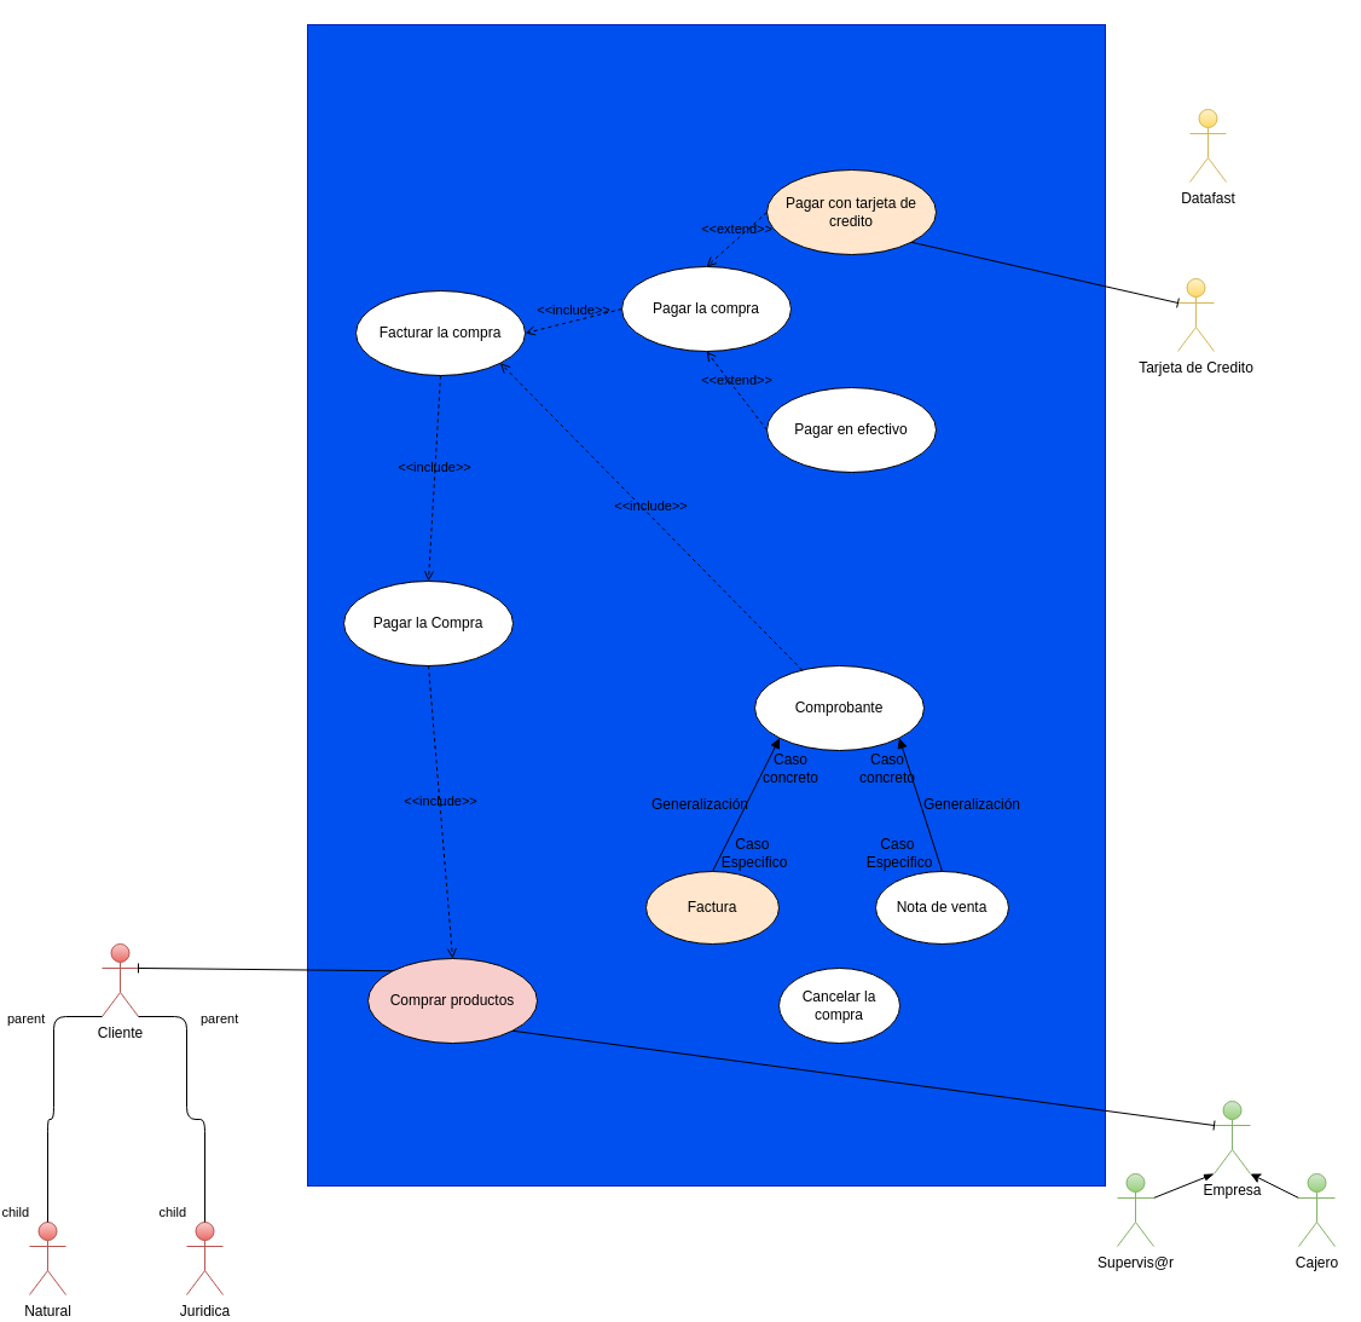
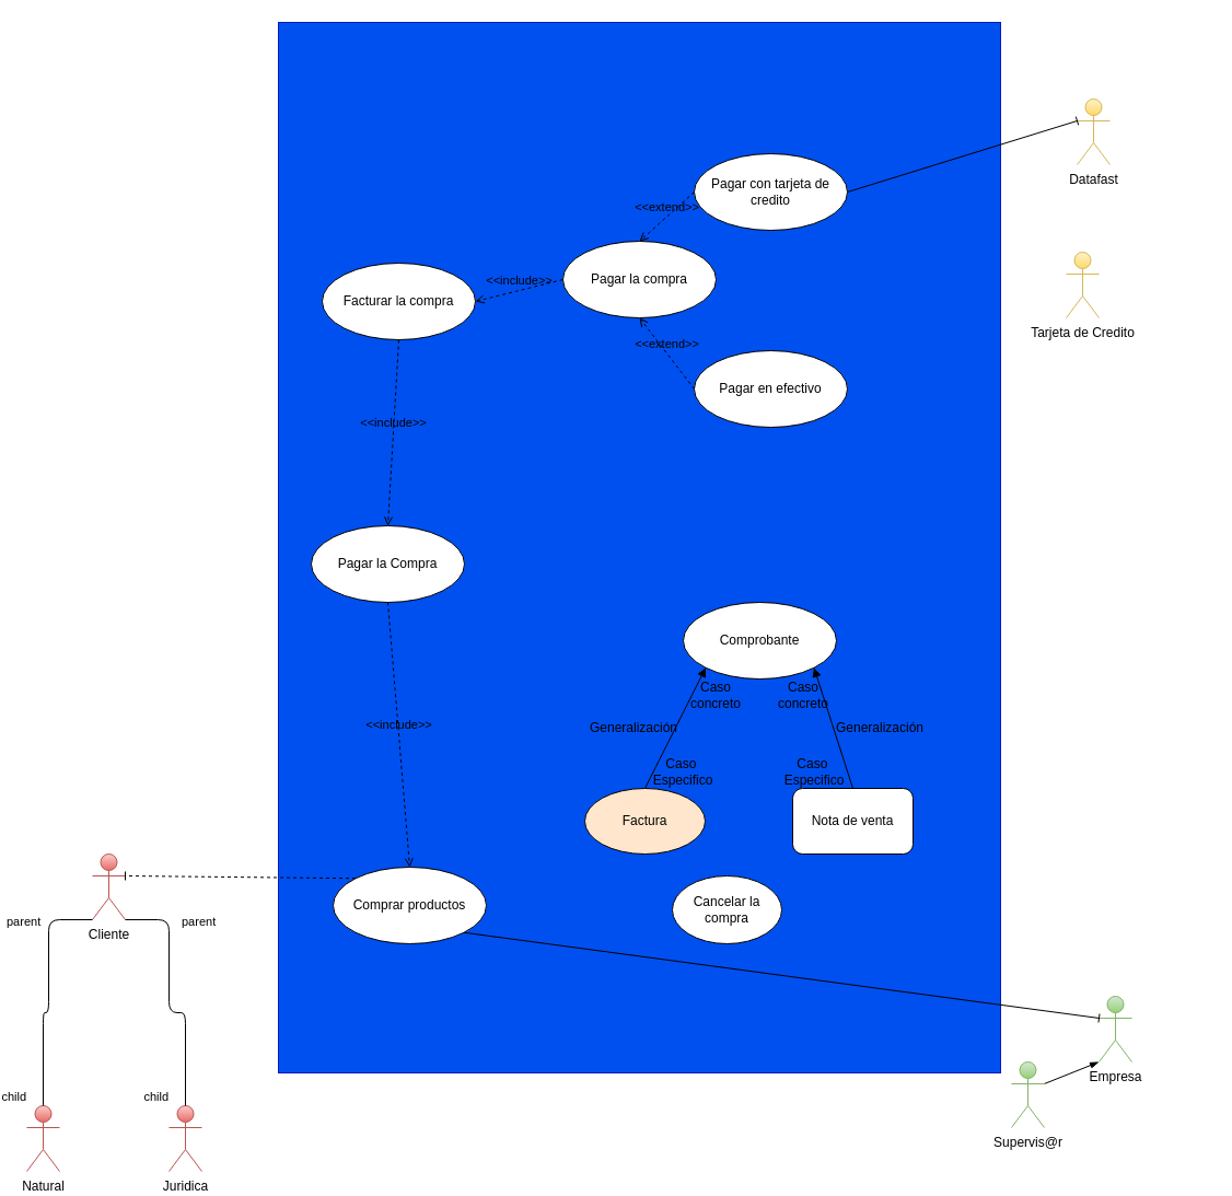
  <mxCell id="0" />
  <mxCell id="1" parent="0" />
  <mxCell id="2" value="Cliente" style="shape=umlActor;verticalLabelPosition=bottom;verticalAlign=top;html=1;fillColor=#f8cecc;strokeColor=#b85450;gradientColor=#ea6b66;" vertex="1" parent="1"><mxGeometry x="80" y="780" width="30" height="60" as="geometry" /></mxCell>
  <mxCell id="3" value="" style="rounded=0;whiteSpace=wrap;html=1;fillColor=#0050ef;strokeColor=#001DBC;fontColor=#ffffff;" vertex="1" parent="1"><mxGeometry x="250" y="20" width="660" height="960" as="geometry" /></mxCell>
  <mxCell id="4" value="Natural" style="shape=umlActor;verticalLabelPosition=bottom;verticalAlign=top;html=1;outlineConnect=0;fillColor=#f8cecc;strokeColor=#b85450;gradientColor=#ea6b66;" vertex="1" parent="1"><mxGeometry x="20" y="1010" width="30" height="60" as="geometry" /></mxCell>
  <mxCell id="5" value="Juridica" style="shape=umlActor;verticalLabelPosition=bottom;verticalAlign=top;html=1;outlineConnect=0;fillColor=#f8cecc;strokeColor=#b85450;gradientColor=#ea6b66;" vertex="1" parent="1"><mxGeometry x="150" y="1010" width="30" height="60" as="geometry" /></mxCell>
  <mxCell id="6" value="Empresa" style="shape=umlActor;verticalLabelPosition=bottom;verticalAlign=top;html=1;fillColor=#d5e8d4;strokeColor=#82b366;gradientColor=#97d077;" vertex="1" parent="1"><mxGeometry x="1000" y="910" width="30" height="60" as="geometry" /></mxCell>
  <mxCell id="7" style="edgeStyle=none;html=1;exitX=1;exitY=0.333;exitDx=0;exitDy=0;exitPerimeter=0;entryX=0;entryY=1;entryDx=0;entryDy=0;entryPerimeter=0;endArrow=blockThin;endFill=1;" edge="1" parent="1" source="8" target="6"><mxGeometry relative="1" as="geometry" /></mxCell>
  <mxCell id="8" value="Supervis@r" style="shape=umlActor;verticalLabelPosition=bottom;verticalAlign=top;html=1;fillColor=#d5e8d4;strokeColor=#82b366;gradientColor=#97d077;" vertex="1" parent="1"><mxGeometry x="920" y="970" width="30" height="60" as="geometry" /></mxCell>
  <mxCell id="9" value="Datafast" style="shape=umlActor;verticalLabelPosition=bottom;verticalAlign=top;html=1;fillColor=#fff2cc;gradientColor=#ffd966;strokeColor=#d6b656;" vertex="1" parent="1"><mxGeometry x="980" y="90" width="30" height="60" as="geometry" /></mxCell>
  <mxCell id="10" value="Tarjeta de Credito" style="shape=umlActor;verticalLabelPosition=bottom;verticalAlign=top;html=1;fillColor=#fff2cc;gradientColor=#ffd966;strokeColor=#d6b656;" vertex="1" parent="1"><mxGeometry x="970" y="230" width="30" height="60" as="geometry" /></mxCell>
- <mxCell id="11" style="edgeStyle=none;html=1;exitX=0;exitY=0;exitDx=0;exitDy=0;entryX=1;entryY=0.333;entryDx=0;entryDy=0;entryPerimeter=0;endArrow=baseDash;endFill=0;" edge="1" parent="1" source="13" target="2"><mxGeometry relative="1" as="geometry" /></mxCell>
+ <mxCell id="11" style="edgeStyle=none;html=1;exitX=0;exitY=0;exitDx=0;exitDy=0;entryX=1;entryY=0.333;entryDx=0;entryDy=0;entryPerimeter=0;endArrow=baseDash;endFill=0;dashed=1;" edge="1" parent="1" source="13" target="2"><mxGeometry relative="1" as="geometry" /></mxCell>
  <mxCell id="12" style="edgeStyle=none;html=1;exitX=1;exitY=1;exitDx=0;exitDy=0;entryX=0;entryY=0.333;entryDx=0;entryDy=0;entryPerimeter=0;endArrow=baseDash;endFill=0;" edge="1" parent="1" source="13" target="6"><mxGeometry relative="1" as="geometry" /></mxCell>
- <mxCell id="13" value="Comprar productos" style="ellipse;whiteSpace=wrap;html=1;fillColor=#f8cecc;" vertex="1" parent="1"><mxGeometry x="300" y="792" width="140" height="70" as="geometry" /></mxCell>
+ <mxCell id="13" value="Comprar productos" style="ellipse;whiteSpace=wrap;html=1;" vertex="1" parent="1"><mxGeometry x="300" y="792" width="140" height="70" as="geometry" /></mxCell>
  <mxCell id="14" value="Pagar la Compra" style="ellipse;whiteSpace=wrap;html=1;" vertex="1" parent="1"><mxGeometry x="280" y="480" width="140" height="70" as="geometry" /></mxCell>
  <mxCell id="15" value="Facturar la compra" style="ellipse;whiteSpace=wrap;html=1;" vertex="1" parent="1"><mxGeometry x="290" y="240" width="140" height="70" as="geometry" /></mxCell>
  <mxCell id="16" value="Pagar en efectivo" style="ellipse;whiteSpace=wrap;html=1;" vertex="1" parent="1"><mxGeometry x="630" y="320" width="140" height="70" as="geometry" /></mxCell>
- <mxCell id="18" style="edgeStyle=none;html=1;exitX=1;exitY=1;exitDx=0;exitDy=0;endArrow=baseDash;endFill=0;entryX=0;entryY=0.333;entryDx=0;entryDy=0;entryPerimeter=0;" edge="1" parent="1" source="19" target="10"><mxGeometry relative="1" as="geometry"><mxPoint x="960" y="250" as="targetPoint" /></mxGeometry></mxCell>
- <mxCell id="19" value="Pagar con tarjeta de credito" style="ellipse;whiteSpace=wrap;html=1;fillColor=#ffe6cc;" vertex="1" parent="1"><mxGeometry x="630" y="140" width="140" height="70" as="geometry" /></mxCell>
+ <mxCell id="17" style="edgeStyle=none;html=1;exitX=1;exitY=0.5;exitDx=0;exitDy=0;entryX=0;entryY=0.333;entryDx=0;entryDy=0;entryPerimeter=0;endArrow=baseDash;endFill=0;" edge="1" parent="1" source="19" target="9"><mxGeometry relative="1" as="geometry" /></mxCell>
+ <mxCell id="19" value="Pagar con tarjeta de credito" style="ellipse;whiteSpace=wrap;html=1;" vertex="1" parent="1"><mxGeometry x="630" y="140" width="140" height="70" as="geometry" /></mxCell>
  <mxCell id="20" value="Comprobante" style="ellipse;whiteSpace=wrap;html=1;" vertex="1" parent="1"><mxGeometry x="620" y="550" width="140" height="70" as="geometry" /></mxCell>
  <mxCell id="21" style="edgeStyle=none;html=1;exitX=0.5;exitY=0;exitDx=0;exitDy=0;entryX=1;entryY=1;entryDx=0;entryDy=0;endArrow=block;endFill=1;" edge="1" parent="1" source="22" target="20"><mxGeometry relative="1" as="geometry" /></mxCell>
- <mxCell id="22" value="Nota de venta" style="ellipse;whiteSpace=wrap;html=1;" vertex="1" parent="1"><mxGeometry x="720" y="720" width="110" height="60" as="geometry" /></mxCell>
+ <mxCell id="22" value="Nota de venta" style="whiteSpace=wrap;html=1;rounded=1;" vertex="1" parent="1"><mxGeometry x="720" y="720" width="110" height="60" as="geometry" /></mxCell>
  <mxCell id="23" style="edgeStyle=none;html=1;exitX=0.5;exitY=0;exitDx=0;exitDy=0;entryX=0;entryY=1;entryDx=0;entryDy=0;endArrow=block;endFill=1;" edge="1" parent="1" source="24" target="20"><mxGeometry relative="1" as="geometry" /></mxCell>
  <mxCell id="24" value="Factura" style="ellipse;whiteSpace=wrap;html=1;fillColor=#ffe6cc;" vertex="1" parent="1"><mxGeometry x="530" y="720" width="110" height="60" as="geometry" /></mxCell>
- <mxCell id="25" value="&amp;lt;&amp;lt;include&amp;gt;&amp;gt;" style="html=1;verticalAlign=bottom;labelBackgroundColor=none;endArrow=open;endFill=0;dashed=1;entryX=1;entryY=1;entryDx=0;entryDy=0;" edge="1" parent="1" source="20" target="15"><mxGeometry width="160" relative="1" as="geometry"><mxPoint x="510" y="670" as="sourcePoint" /><mxPoint x="670" y="670" as="targetPoint" /></mxGeometry></mxCell>
  <mxCell id="26" value="" style="endArrow=none;html=1;edgeStyle=orthogonalEdgeStyle;entryX=0.5;entryY=0;entryDx=0;entryDy=0;entryPerimeter=0;" edge="1" parent="1" target="4"><mxGeometry relative="1" as="geometry"><mxPoint x="80" y="840" as="sourcePoint" /><mxPoint x="430" y="880" as="targetPoint" /><Array as="points"><mxPoint x="40" y="840" /><mxPoint x="40" y="925" /><mxPoint x="35" y="925" /></Array></mxGeometry></mxCell>
  <mxCell id="27" value="parent" style="edgeLabel;resizable=0;html=1;align=left;verticalAlign=bottom;" connectable="0" vertex="1" parent="26"><mxGeometry x="-1" relative="1" as="geometry"><mxPoint x="-80" y="10" as="offset" /></mxGeometry></mxCell>
  <mxCell id="28" value="child" style="edgeLabel;resizable=0;html=1;align=right;verticalAlign=bottom;" connectable="0" vertex="1" parent="26"><mxGeometry x="1" relative="1" as="geometry"><mxPoint x="-15" as="offset" /></mxGeometry></mxCell>
  <mxCell id="29" value="" style="endArrow=none;html=1;edgeStyle=orthogonalEdgeStyle;exitX=1;exitY=1;exitDx=0;exitDy=0;exitPerimeter=0;entryX=0.5;entryY=0;entryDx=0;entryDy=0;entryPerimeter=0;" edge="1" parent="1" source="2" target="5"><mxGeometry relative="1" as="geometry"><mxPoint x="190" y="880" as="sourcePoint" /><mxPoint x="350" y="880" as="targetPoint" /><Array as="points"><mxPoint x="150" y="840" /><mxPoint x="150" y="925" /><mxPoint x="165" y="925" /></Array></mxGeometry></mxCell>
  <mxCell id="30" value="parent" style="edgeLabel;resizable=0;html=1;align=left;verticalAlign=bottom;" connectable="0" vertex="1" parent="29"><mxGeometry x="-1" relative="1" as="geometry"><mxPoint x="50" y="10" as="offset" /></mxGeometry></mxCell>
  <mxCell id="31" value="child" style="edgeLabel;resizable=0;html=1;align=right;verticalAlign=bottom;" connectable="0" vertex="1" parent="29"><mxGeometry x="1" relative="1" as="geometry"><mxPoint x="-15" as="offset" /></mxGeometry></mxCell>
- <mxCell id="32" value="Cancelar la compra" style="ellipse;whiteSpace=wrap;html=1;" vertex="1" parent="1"><mxGeometry x="640" y="800" width="100" height="62" as="geometry" /></mxCell>
+ <mxCell id="32" value="Cancelar la compra" style="ellipse;whiteSpace=wrap;html=1;" vertex="1" parent="1"><mxGeometry x="610" y="800" width="100" height="62" as="geometry" /></mxCell>
  <mxCell id="33" value="&amp;lt;&amp;lt;extend&amp;gt;&amp;gt;" style="html=1;verticalAlign=bottom;labelBackgroundColor=none;endArrow=open;endFill=0;dashed=1;exitX=0;exitY=0.5;exitDx=0;exitDy=0;entryX=0.5;entryY=1;entryDx=0;entryDy=0;" edge="1" parent="1" source="16" target="43"><mxGeometry width="160" relative="1" as="geometry"><mxPoint x="530" y="400" as="sourcePoint" /><mxPoint x="690" y="400" as="targetPoint" /></mxGeometry></mxCell>
  <mxCell id="34" value="&amp;lt;&amp;lt;extend&amp;gt;&amp;gt;" style="html=1;verticalAlign=bottom;labelBackgroundColor=none;endArrow=open;endFill=0;dashed=1;exitX=0;exitY=0.5;exitDx=0;exitDy=0;entryX=0.5;entryY=0;entryDx=0;entryDy=0;" edge="1" parent="1" source="19" target="43"><mxGeometry width="160" relative="1" as="geometry"><mxPoint x="530" y="400" as="sourcePoint" /><mxPoint x="690" y="400" as="targetPoint" /></mxGeometry></mxCell>
  <mxCell id="35" value="&amp;lt;&amp;lt;include&amp;gt;&amp;gt;" style="html=1;verticalAlign=bottom;labelBackgroundColor=none;endArrow=open;endFill=0;dashed=1;entryX=0.5;entryY=0;entryDx=0;entryDy=0;exitX=0.5;exitY=1;exitDx=0;exitDy=0;" edge="1" parent="1" source="14" target="13"><mxGeometry width="160" relative="1" as="geometry"><mxPoint x="480" y="720" as="sourcePoint" /><mxPoint x="640" y="720" as="targetPoint" /></mxGeometry></mxCell>
  <mxCell id="36" value="&amp;lt;&amp;lt;include&amp;gt;&amp;gt;" style="html=1;verticalAlign=bottom;labelBackgroundColor=none;endArrow=open;endFill=0;dashed=1;exitX=0.5;exitY=1;exitDx=0;exitDy=0;entryX=0.5;entryY=0;entryDx=0;entryDy=0;" edge="1" parent="1" source="15" target="14"><mxGeometry width="160" relative="1" as="geometry"><mxPoint x="480" y="410" as="sourcePoint" /><mxPoint x="640" y="410" as="targetPoint" /></mxGeometry></mxCell>
  <mxCell id="37" value="Generalización" style="text;strokeColor=none;align=center;fillColor=none;html=1;verticalAlign=middle;whiteSpace=wrap;rounded=0;" vertex="1" parent="1"><mxGeometry x="545" y="650" width="60" height="30" as="geometry" /></mxCell>
  <mxCell id="38" value="Generalización" style="text;strokeColor=none;align=center;fillColor=none;html=1;verticalAlign=middle;whiteSpace=wrap;rounded=0;" vertex="1" parent="1"><mxGeometry x="770" y="650" width="60" height="30" as="geometry" /></mxCell>
  <mxCell id="39" value="Caso concreto" style="text;strokeColor=none;align=center;fillColor=none;html=1;verticalAlign=middle;whiteSpace=wrap;rounded=0;" vertex="1" parent="1"><mxGeometry x="620" y="620" width="60" height="30" as="geometry" /></mxCell>
  <mxCell id="40" value="Caso&amp;nbsp;&lt;br&gt;Especifico" style="text;strokeColor=none;align=center;fillColor=none;html=1;verticalAlign=middle;whiteSpace=wrap;rounded=0;" vertex="1" parent="1"><mxGeometry x="590" y="690" width="60" height="30" as="geometry" /></mxCell>
  <mxCell id="41" value="Caso concreto" style="text;strokeColor=none;align=center;fillColor=none;html=1;verticalAlign=middle;whiteSpace=wrap;rounded=0;" vertex="1" parent="1"><mxGeometry x="700" y="620" width="60" height="30" as="geometry" /></mxCell>
  <mxCell id="42" value="Caso&amp;nbsp;&lt;br&gt;Especifico" style="text;strokeColor=none;align=center;fillColor=none;html=1;verticalAlign=middle;whiteSpace=wrap;rounded=0;" vertex="1" parent="1"><mxGeometry x="710" y="690" width="60" height="30" as="geometry" /></mxCell>
  <mxCell id="43" value="Pagar la compra" style="ellipse;whiteSpace=wrap;html=1;" vertex="1" parent="1"><mxGeometry x="510" y="220" width="140" height="70" as="geometry" /></mxCell>
  <mxCell id="44" value="&amp;lt;&amp;lt;include&amp;gt;&amp;gt;" style="html=1;verticalAlign=bottom;labelBackgroundColor=none;endArrow=open;endFill=0;dashed=1;entryX=1;entryY=0.5;entryDx=0;entryDy=0;exitX=0;exitY=0.5;exitDx=0;exitDy=0;" edge="1" parent="1" source="43" target="15"><mxGeometry width="160" relative="1" as="geometry"><mxPoint x="440" y="260" as="sourcePoint" /><mxPoint x="600" y="260" as="targetPoint" /></mxGeometry></mxCell>
- <mxCell id="45" style="edgeStyle=none;html=1;exitX=0;exitY=0.333;exitDx=0;exitDy=0;exitPerimeter=0;entryX=1;entryY=1;entryDx=0;entryDy=0;entryPerimeter=0;" edge="1" parent="1" source="46" target="6"><mxGeometry relative="1" as="geometry" /></mxCell>
- <mxCell id="46" value="Cajero" style="shape=umlActor;verticalLabelPosition=bottom;verticalAlign=top;html=1;fillColor=#d5e8d4;gradientColor=#97d077;strokeColor=#82b366;" vertex="1" parent="1"><mxGeometry x="1070" y="970" width="30" height="60" as="geometry" /></mxCell>
